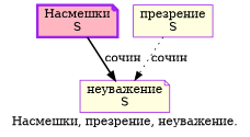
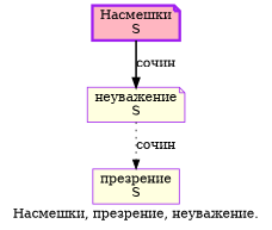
  digraph {
    label="Насмешки, презрение, неуважение."
    node [color=purple fillcolor=lightyellow penwidth=1 shape=note style=filled]
    n1 [fillcolor=lightpink label="Насмешки\nS" penwidth=3]
    n2 [label="неуважение\nS"]
    n3 [label="презрение\nS" shape=box]
    n1 -> n2 [label="сочин" style=bold]
-   n3 -> n2 [label="сочин" style=dotted]
+   n2 -> n3 [label="сочин" style=dotted]
  }
